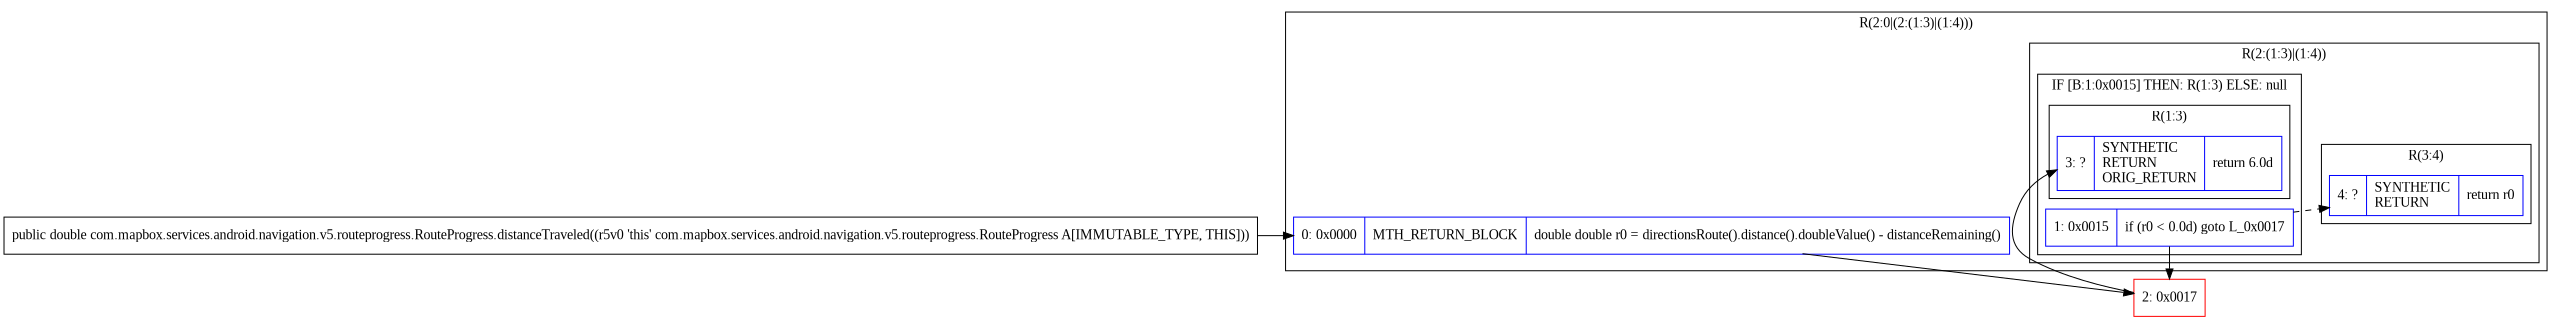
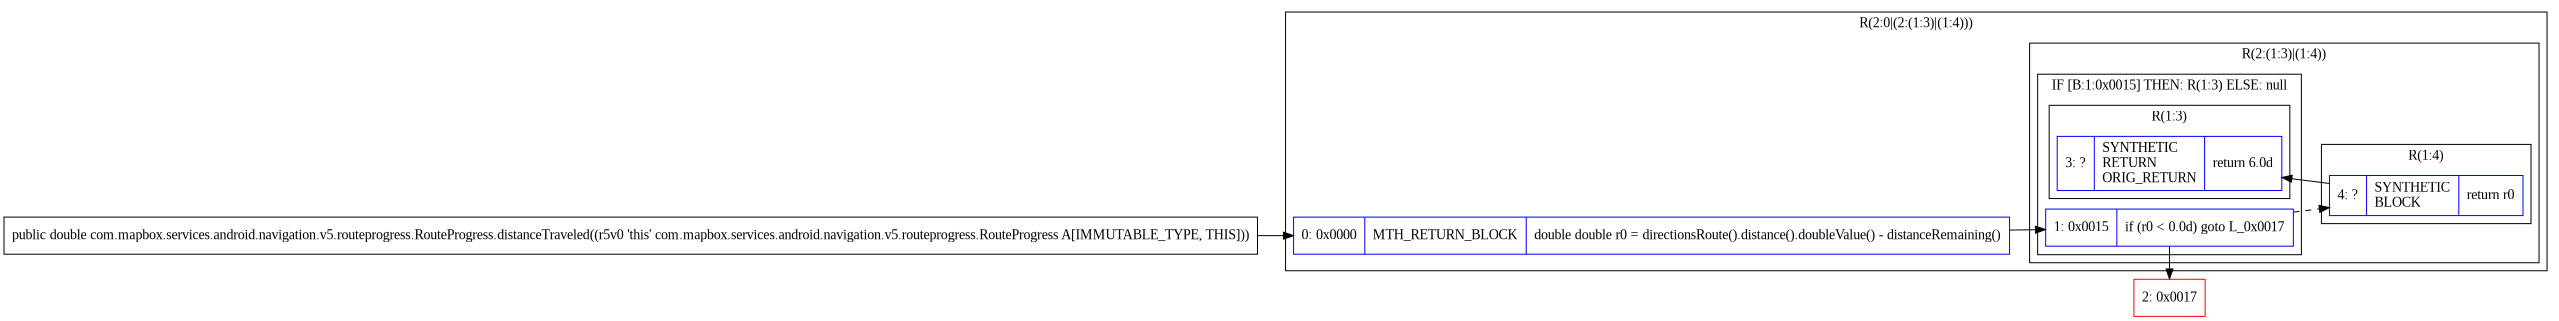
  digraph {
    fontname="Liberation Serif"
    rankdir=LR
    node [color=blue fontname="Liberation Serif" shape=record]
    edge [fontname="Liberation Serif"]
    n1 [label="{3\:\ ?|SYNTHETIC\lRETURN\lORIG_RETURN\l|return 6.0d\l}"]
    n2 [label="{1\:\ 0x0015|if (r0 \< 0.0d) goto L_0x0017\l}"]
-   n3 [label="{4\:\ ?|SYNTHETIC\lRETURN\l|return r0\l}"]
+   n3 [label="{4\:\ ?|SYNTHETIC\lBLOCK\l|return r0\l}"]
    n4 [label="{0\:\ 0x0000|MTH_RETURN_BLOCK\l|double double r0 = directionsRoute().distance().doubleValue() \- distanceRemaining()\l}"]
    n5 [color=red label="{2\:\ 0x0017}"]
    n6 [label="{public double com.mapbox.services.android.navigation.v5.routeprogress.RouteProgress.distanceTraveled((r5v0 'this' com.mapbox.services.android.navigation.v5.routeprogress.RouteProgress A[IMMUTABLE_TYPE, THIS])) }" color=""]
    subgraph cluster_1 {
      label="R(2:0|(2:(1:3)|(1:4)))"
      n4
      subgraph cluster_2 {
        label="R(2:(1:3)|(1:4))"
        subgraph cluster_3 {
          label="IF [B:1:0x0015] THEN: R(1:3) ELSE: null"
          n2
          subgraph cluster_4 {
            label="R(1:3)"
            n1
          }
        }
        subgraph cluster_5 {
-         label="R(3:4)"
+         label="R(1:4)"
          n3
        }
      }
    }
    n2 -> n3 [style=dashed]
    n2 -> n5
-   n4 -> n5
-   n5 -> n1
+   n4 -> n2
+   n3 -> n1
    n6 -> n4
  }
